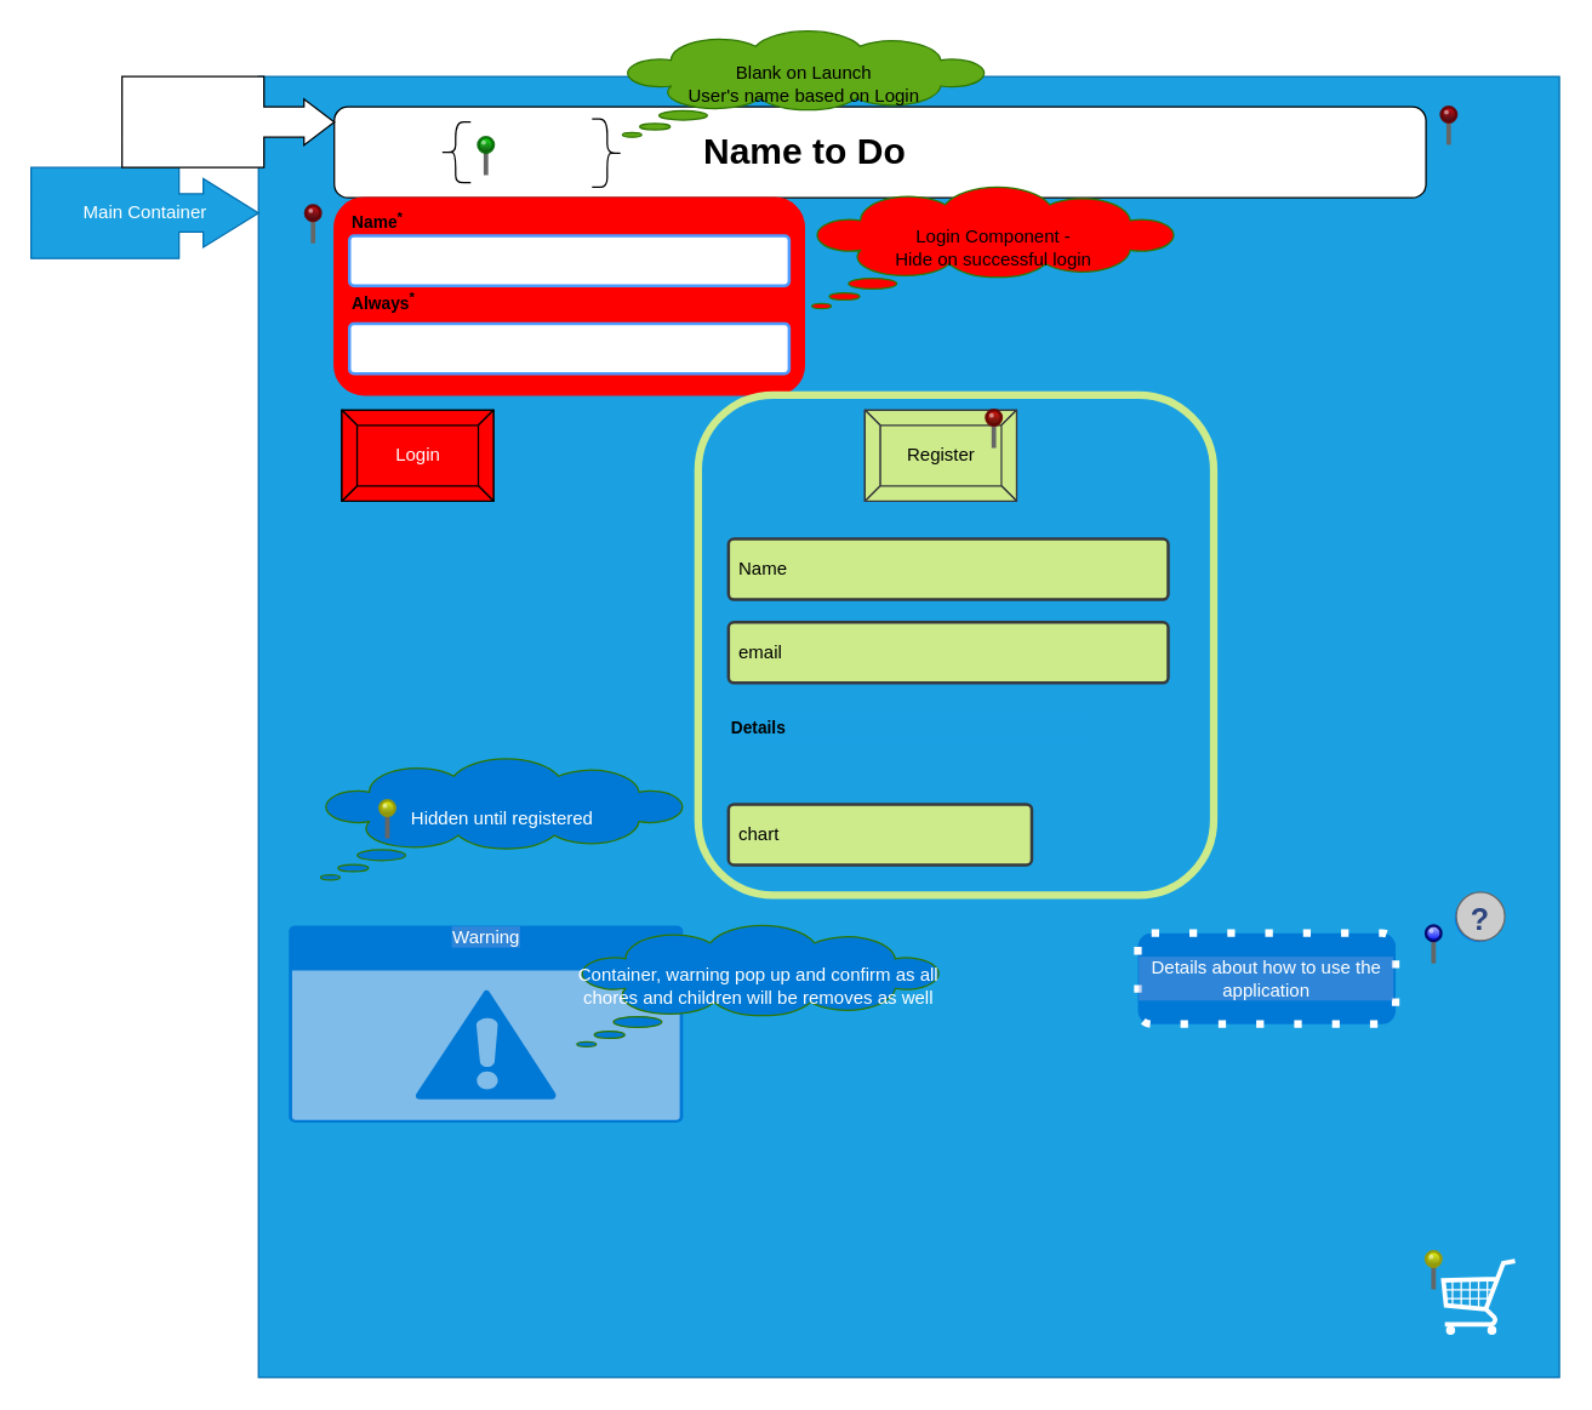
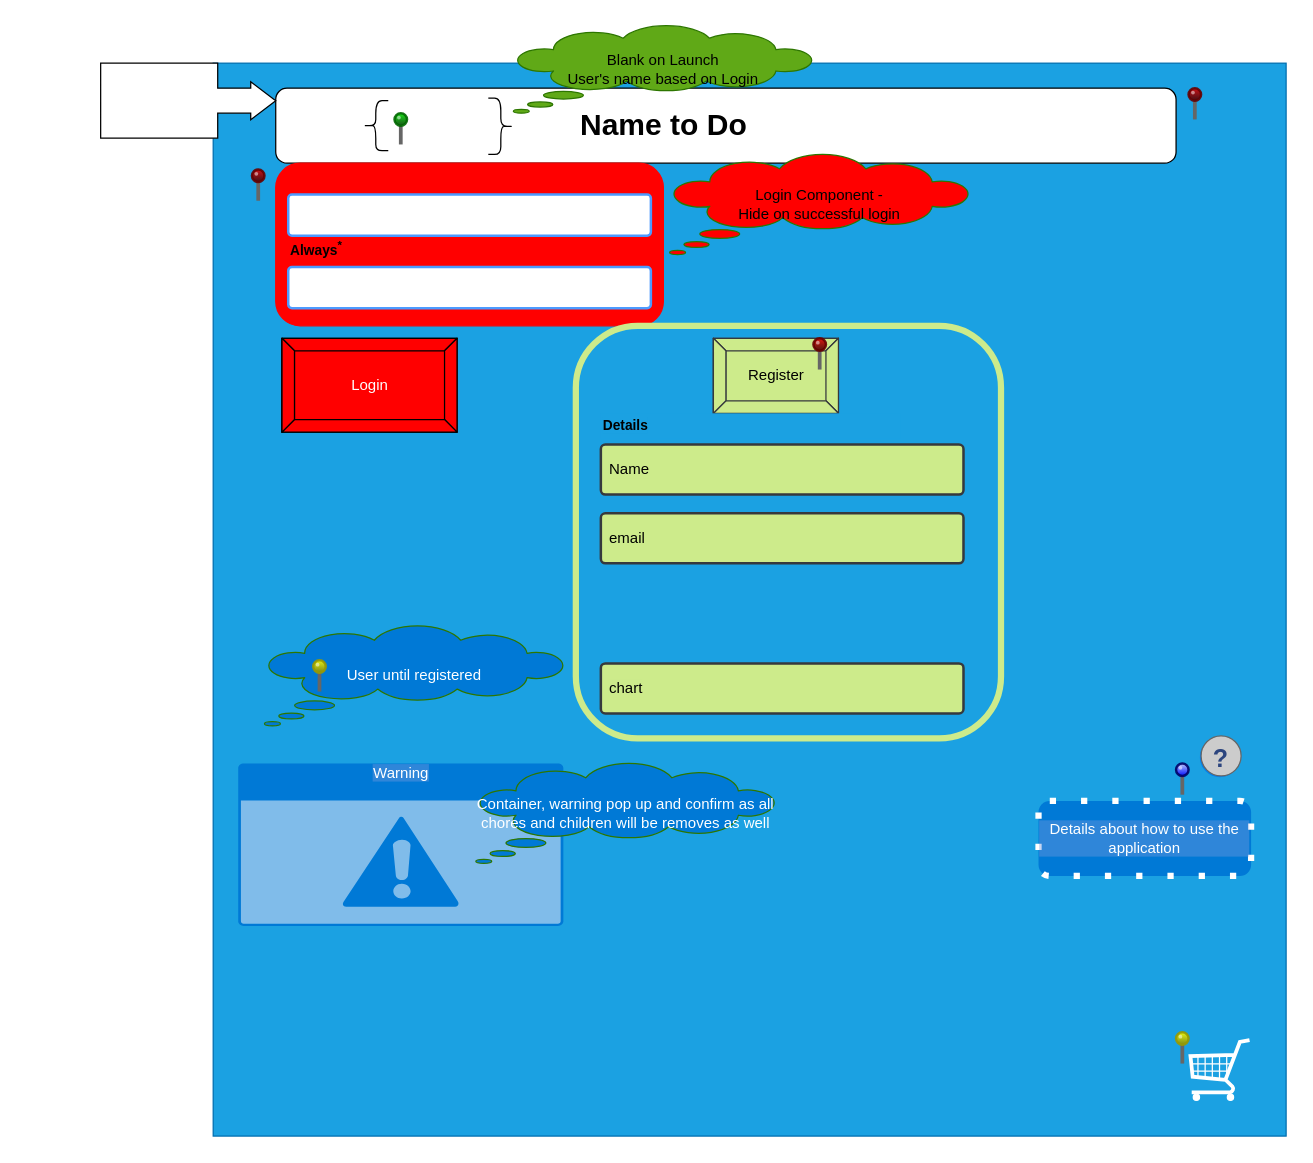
  <mxCell id="0" />
  <mxCell id="1" parent="0" />
  <mxCell id="2" value="" style="whiteSpace=wrap;html=1;aspect=fixed;fillColor=#1ba1e2;fontColor=#ffffff;strokeColor=#006EAF;" vertex="1" parent="1"><mxGeometry x="170" y="50" width="858" height="858" as="geometry" /></mxCell>
  <mxCell id="3" value="" style="rounded=1;whiteSpace=wrap;html=1;" vertex="1" parent="1"><mxGeometry x="220" y="70" width="720" height="60" as="geometry" /></mxCell>
  <mxCell id="4" value="" style="shape=curlyBracket;whiteSpace=wrap;html=1;rounded=1;" vertex="1" parent="1"><mxGeometry x="290" y="80" width="20" height="40" as="geometry" /></mxCell>
  <mxCell id="5" value="" style="shape=curlyBracket;whiteSpace=wrap;html=1;rounded=1;flipH=1;" vertex="1" parent="1"><mxGeometry x="390" y="78" width="20" height="45" as="geometry" /></mxCell>
  <mxCell id="6" value="Name to Do" style="text;strokeColor=none;fillColor=none;html=1;fontSize=24;fontStyle=1;verticalAlign=middle;align=center;" vertex="1" parent="1"><mxGeometry x="480" y="80" width="100" height="40" as="geometry" /></mxCell>
  <mxCell id="7" value="&lt;font color=&quot;#000000&quot;&gt;Blank on Launch&lt;br&gt;User's name based on Login&lt;/font&gt;" style="whiteSpace=wrap;html=1;shape=mxgraph.basic.cloud_callout;fillColor=#60a917;fontColor=#ffffff;strokeColor=#2D7600;" vertex="1" parent="1"><mxGeometry x="410" y="20" width="240" height="70" as="geometry" /></mxCell>
- <mxCell id="8" value="&lt;font color=&quot;#ffffff&quot;&gt;Main Container&lt;/font&gt;" style="html=1;shadow=0;dashed=0;align=center;verticalAlign=middle;shape=mxgraph.arrows2.calloutArrow;dy=12.6;dx=36.4;notch=97.6;arrowHead=10;fontColor=#ffffff;fillColor=#1ba1e2;strokeColor=#006EAF;" vertex="1" parent="1"><mxGeometry x="20" y="110" width="150" height="60" as="geometry" /></mxCell>
  <mxCell id="9" value="Always Show" style="html=1;shadow=0;dashed=0;align=center;verticalAlign=middle;shape=mxgraph.arrows2.calloutArrow;dy=10;dx=20;notch=93.6;arrowHead=5.2;fontColor=#FFFFFF;rotation=0;" vertex="1" parent="1"><mxGeometry x="80" y="50" width="140" height="60" as="geometry" /></mxCell>
- <mxCell id="10" value="Login" style="labelPosition=center;verticalLabelPosition=middle;align=center;html=1;shape=mxgraph.basic.button;dx=10;fontColor=#FFFFFF;fillColor=#FF0000;" vertex="1" parent="1"><mxGeometry x="225" y="270" width="100" height="60" as="geometry" /></mxCell>
+ <mxCell id="10" value="Login" style="labelPosition=center;verticalLabelPosition=middle;align=center;html=1;shape=mxgraph.basic.button;dx=10;fontColor=#FFFFFF;fillColor=#FF0000;" vertex="1" parent="1"><mxGeometry x="225" y="270" width="140" height="75" as="geometry" /></mxCell>
  <mxCell id="11" value="Register&lt;span style=&quot;font-family: monospace; font-size: 0px;&quot;&gt;%3CmxGraphModel%3E%3Croot%3E%3CmxCell%20id%3D%220%22%2F%3E%3CmxCell%20id%3D%221%22%20parent%3D%220%22%2F%3E%3CmxCell%20id%3D%222%22%20value%3D%22Login%22%20style%3D%22labelPosition%3Dcenter%3BverticalLabelPosition%3Dmiddle%3Balign%3Dcenter%3Bhtml%3D1%3Bshape%3Dmxgraph.basic.button%3Bdx%3D10%3BfontColor%3D%23FFFFFF%3B%22%20vertex%3D%221%22%20parent%3D%221%22%3E%3CmxGeometry%20x%3D%22220%22%20y%3D%22200%22%20width%3D%22100%22%20height%3D%2260%22%20as%3D%22geometry%22%2F%3E%3C%2FmxCell%3E%3C%2Froot%3E%3C%2FmxGraphModel%3E&lt;/span&gt;" style="labelPosition=center;verticalLabelPosition=middle;align=center;html=1;shape=mxgraph.basic.button;dx=10;fillColor=#cdeb8b;strokeColor=#36393d;fontColor=#000000;" vertex="1" parent="1"><mxGeometry x="570" y="270" width="100" height="60" as="geometry" /></mxCell>
  <mxCell id="12" value="" style="rounded=1;whiteSpace=wrap;html=1;fontColor=#FFFFFF;fillColor=#FF0000;strokeColor=#FF0000;" vertex="1" parent="1"><mxGeometry x="220" y="130" width="310" height="130" as="geometry" /></mxCell>
- <mxCell id="13" value="Name&lt;sup&gt;&lt;font&gt;*&lt;/font&gt;&lt;/sup&gt;" style="fillColor=none;strokeColor=none;html=1;fontSize=11;fontStyle=0;align=left;fontColor=#000000;fontStyle=1;fontSize=11" vertex="1" parent="1"><mxGeometry x="230" y="135" width="240" height="20" as="geometry" /></mxCell>
  <mxCell id="14" value="UserName" style="rounded=1;arcSize=9;align=left;spacingLeft=5;strokeColor=#4C9AFF;html=1;strokeWidth=2;fontSize=12;fontColor=#FFFFFF;labelBackgroundColor=default;" vertex="1" parent="1"><mxGeometry x="230" y="155" width="290" height="33" as="geometry" /></mxCell>
  <mxCell id="15" value="Always&lt;sup&gt;&lt;font&gt;*&lt;/font&gt;&lt;/sup&gt;" style="fillColor=none;strokeColor=none;html=1;fontSize=11;fontStyle=0;align=left;fontColor=#000000;fontStyle=1;fontSize=11" vertex="1" parent="1"><mxGeometry x="230" y="188" width="240" height="20" as="geometry" /></mxCell>
  <mxCell id="16" value="&amp;#8226;&amp;#8226;&amp;#8226;&amp;#8226;&amp;#8226;&amp;#8226;&amp;#8226;&amp;#8226;" style="rounded=1;arcSize=9;align=left;spacingLeft=5;strokeColor=#4C9AFF;html=1;strokeWidth=2;fontSize=12;fontColor=#FFFFFF;" vertex="1" parent="1"><mxGeometry x="230" y="213" width="290" height="33" as="geometry" /></mxCell>
  <mxCell id="17" value="" style="rounded=1;whiteSpace=wrap;html=1;labelBackgroundColor=#1BA1E2;fontColor=#000000;strokeColor=#CDEB8B;fillColor=none;strokeWidth=5;" vertex="1" parent="1"><mxGeometry x="460" y="260" width="340" height="330" as="geometry" /></mxCell>
  <mxCell id="18" value="&lt;font color=&quot;#000000&quot;&gt;Login Component - &lt;br&gt;Hide on successful login&lt;/font&gt;" style="whiteSpace=wrap;html=1;shape=mxgraph.basic.cloud_callout;fillColor=#FF0000;fontColor=#ffffff;strokeColor=#2D7600;" vertex="1" parent="1"><mxGeometry x="535" y="123" width="240" height="80" as="geometry" /></mxCell>
- <mxCell id="19" value="Details" style="fillColor=#1ba1e2;strokeColor=none;html=1;fontSize=11;fontStyle=0;align=left;fontColor=#000000;fontStyle=1;fontSize=11;labelBackgroundColor=#1BA1E2;" vertex="1" parent="1"><mxGeometry x="480" y="470" width="240" height="20" as="geometry" /></mxCell>
+ <mxCell id="19" value="Details" style="fillColor=#1ba1e2;strokeColor=none;html=1;fontSize=11;fontStyle=0;align=left;fontColor=#000000;fontStyle=1;fontSize=11;labelBackgroundColor=#1BA1E2;" vertex="1" parent="1"><mxGeometry x="480" y="330" width="240" height="20" as="geometry" /></mxCell>
  <mxCell id="20" value="Name" style="rounded=1;arcSize=9;fillColor=#CDEB8B;align=left;spacingLeft=5;strokeColor=#36393d;html=1;strokeWidth=2;fontSize=12;labelBackgroundColor=#CDEB8B;fontColor=#000000;" vertex="1" parent="1"><mxGeometry x="480" y="355" width="290" height="40" as="geometry" /></mxCell>
  <mxCell id="21" value="email&lt;span style=&quot;color: rgba(0 , 0 , 0 , 0) ; font-family: monospace ; font-size: 0px ; background-color: rgb(42 , 42 , 42)&quot;&gt;%3CmxGraphModel%3E%3Croot%3E%3CmxCell%20id%3D%220%22%2F%3E%3CmxCell%20id%3D%221%22%20parent%3D%220%22%2F%3E%3CmxCell%20id%3D%222%22%20value%3D%22Name%22%20style%3D%22rounded%3D1%3BarcSize%3D9%3BfillColor%3D%23CDEB8B%3Balign%3Dleft%3BspacingLeft%3D5%3BstrokeColor%3D%2336393d%3Bhtml%3D1%3BstrokeWidth%3D2%3BfontSize%3D12%3BlabelBackgroundColor%3D%23CDEB8B%3BfontColor%3D%23000000%3B%22%20vertex%3D%221%22%20parent%3D%221%22%3E%3CmxGeometry%20x%3D%22470%22%20y%3D%22345%22%20width%3D%22290%22%20height%3D%2240%22%20as%3D%22geometry%22%2F%3E%3C%2FmxCell%3E%3C%2Froot%3E%3C%2FmxGraphModel%3E&lt;/span&gt;" style="rounded=1;arcSize=9;fillColor=#CDEB8B;align=left;spacingLeft=5;strokeColor=#36393d;html=1;strokeWidth=2;fontSize=12;labelBackgroundColor=#CDEB8B;fontColor=#000000;" vertex="1" parent="1"><mxGeometry x="480" y="410" width="290" height="40" as="geometry" /></mxCell>
- <mxCell id="22" value="chart" style="rounded=1;arcSize=9;fillColor=#CDEB8B;align=left;spacingLeft=5;strokeColor=#36393d;html=1;strokeWidth=2;fontSize=12;labelBackgroundColor=#CDEB8B;fontColor=#000000;" vertex="1" parent="1"><mxGeometry x="480" y="530" width="200" height="40" as="geometry" /></mxCell>
+ <mxCell id="22" value="chart" style="rounded=1;arcSize=9;fillColor=#CDEB8B;align=left;spacingLeft=5;strokeColor=#36393d;html=1;strokeWidth=2;fontSize=12;labelBackgroundColor=#CDEB8B;fontColor=#000000;" vertex="1" parent="1"><mxGeometry x="480" y="530" width="290" height="40" as="geometry" /></mxCell>
  <mxCell id="23" value="" style="shape=image;html=1;verticalAlign=top;verticalLabelPosition=bottom;labelBackgroundColor=#ffffff;imageAspect=0;aspect=fixed;image=https://cdn1.iconfinder.com/data/icons/Vista-Inspirate_1.0/128x128/filesystems/trashcan_full.png;dashed=1;dashPattern=1 4;fontColor=#FFFFFF;strokeColor=#33FFFF;strokeWidth=5;fillColor=#33FFFF;" vertex="1" parent="1"><mxGeometry x="182" y="570" width="38" height="38" as="geometry" /></mxCell>
  <mxCell id="24" value="Warning" style="html=1;strokeColor=none;fillColor=#0079D6;labelPosition=center;verticalLabelPosition=middle;verticalAlign=top;align=center;fontSize=12;outlineConnect=0;spacingTop=-6;fontColor=#FFFFFF;sketch=0;shape=mxgraph.sitemap.warning;dashed=1;dashPattern=1 4;labelBackgroundColor=#79D6;" vertex="1" parent="1"><mxGeometry x="190" y="610" width="260" height="130" as="geometry" /></mxCell>
  <mxCell id="25" value="&lt;font&gt;Container, warning pop up and confirm as all chores and children will be removes as well&lt;/font&gt;" style="whiteSpace=wrap;html=1;shape=mxgraph.basic.cloud_callout;fillColor=#0079D6;fontColor=#FFFFFF;strokeColor=#2D7600;" vertex="1" parent="1"><mxGeometry x="380" y="610" width="240" height="80" as="geometry" /></mxCell>
- <mxCell id="26" value="&lt;font&gt;Hidden until registered&lt;br&gt;&lt;/font&gt;" style="whiteSpace=wrap;html=1;shape=mxgraph.basic.cloud_callout;fillColor=#0079D6;fontColor=#FFFFFF;strokeColor=#2D7600;" vertex="1" parent="1"><mxGeometry x="211" y="500" width="240" height="80" as="geometry" /></mxCell>
+ <mxCell id="26" value="&lt;font&gt;User until registered&lt;br&gt;&lt;/font&gt;" style="whiteSpace=wrap;html=1;shape=mxgraph.basic.cloud_callout;fillColor=#0079D6;fontColor=#FFFFFF;strokeColor=#2D7600;" vertex="1" parent="1"><mxGeometry x="211" y="500" width="240" height="80" as="geometry" /></mxCell>
  <mxCell id="27" value="" style="html=1;verticalLabelPosition=bottom;align=center;labelBackgroundColor=#ffffff;verticalAlign=top;strokeWidth=2;strokeColor=#0080F0;shadow=0;dashed=0;shape=mxgraph.ios7.icons.help;dashPattern=1 4;fontColor=#FFFFFF;fillColor=#0079D6;" vertex="1" parent="1"><mxGeometry x="960" y="590" width="30" height="30" as="geometry" /></mxCell>
- <mxCell id="28" value="Details about how to use the application" style="rounded=1;whiteSpace=wrap;html=1;dashed=1;dashPattern=1 4;labelBackgroundColor=#79D6;fontColor=#FFFFFF;strokeColor=#FFFFFF;strokeWidth=5;fillColor=#0079D6;" vertex="1" parent="1"><mxGeometry x="750" y="615" width="170" height="60" as="geometry" /></mxCell>
+ <mxCell id="28" value="Details about how to use the application" style="rounded=1;whiteSpace=wrap;html=1;dashed=1;dashPattern=1 4;labelBackgroundColor=#79D6;fontColor=#FFFFFF;strokeColor=#FFFFFF;strokeWidth=5;fillColor=#0079D6;" vertex="1" parent="1"><mxGeometry x="830" y="640" width="170" height="60" as="geometry" /></mxCell>
  <mxCell id="29" value="" style="verticalLabelPosition=bottom;shadow=0;dashed=0;align=center;html=1;verticalAlign=top;strokeWidth=1;shape=mxgraph.mockup.misc.help_icon;dashPattern=1 4;labelBackgroundColor=#79D6;fontColor=#FFFFFF;fillColor=#0079D6;" vertex="1" parent="1"><mxGeometry x="960" y="588" width="32" height="32" as="geometry" /></mxCell>
  <mxCell id="30" value="" style="verticalLabelPosition=bottom;shadow=0;dashed=0;align=center;html=1;verticalAlign=top;strokeWidth=1;shape=mxgraph.mockup.misc.shoppingCart;strokeColor=#FFFFFF;dashPattern=1 4;labelBackgroundColor=#79D6;fontColor=#FFFFFF;fillColor=#FFFFFF;" vertex="1" parent="1"><mxGeometry x="950" y="830" width="50" height="50" as="geometry" /></mxCell>
  <mxCell id="31" value="" style="verticalLabelPosition=top;shadow=0;dashed=0;align=center;html=1;verticalAlign=bottom;strokeWidth=1;shape=mxgraph.mockup.misc.pin;fillColor2=#dd0000;fillColor3=#440000;strokeColor=#660000;dashPattern=1 4;labelBackgroundColor=#79D6;fontColor=#FFFFFF;fillColor=#FFFFFF;" vertex="1" parent="1"><mxGeometry x="950" y="70" width="10" height="25" as="geometry" /></mxCell>
  <mxCell id="32" value="" style="verticalLabelPosition=top;shadow=0;dashed=0;align=center;html=1;verticalAlign=bottom;strokeWidth=1;shape=mxgraph.mockup.misc.pin;fillColor2=#dd0000;fillColor3=#440000;strokeColor=#660000;dashPattern=1 4;labelBackgroundColor=#79D6;fontColor=#FFFFFF;fillColor=#FFFFFF;" vertex="1" parent="1"><mxGeometry x="201" y="135" width="10" height="25" as="geometry" /></mxCell>
  <mxCell id="33" value="" style="verticalLabelPosition=top;shadow=0;dashed=0;align=center;html=1;verticalAlign=bottom;strokeWidth=1;shape=mxgraph.mockup.misc.pin;fillColor2=#dd0000;fillColor3=#440000;strokeColor=#660000;dashPattern=1 4;labelBackgroundColor=#79D6;fontColor=#FFFFFF;fillColor=#FFFFFF;" vertex="1" parent="1"><mxGeometry x="650" y="270" width="10" height="25" as="geometry" /></mxCell>
  <mxCell id="34" value="" style="verticalLabelPosition=top;shadow=0;dashed=0;align=center;html=1;verticalAlign=bottom;strokeWidth=1;shape=mxgraph.mockup.misc.pin;fillColor2=#00dd00;fillColor3=#004400;strokeColor=#006600;dashPattern=1 4;labelBackgroundColor=#79D6;fontColor=#FFFFFF;fillColor=#FFFFFF;" vertex="1" parent="1"><mxGeometry x="315" y="90" width="10" height="25" as="geometry" /></mxCell>
  <mxCell id="35" value="" style="verticalLabelPosition=top;shadow=0;dashed=0;align=center;html=1;verticalAlign=bottom;strokeWidth=1;shape=mxgraph.mockup.misc.pin;fillColor2=#ffff00;fillColor3=#888800;strokeColor=#999900;dashPattern=1 4;labelBackgroundColor=#79D6;fontColor=#FFFFFF;fillColor=#FFFFFF;" vertex="1" parent="1"><mxGeometry x="250" y="527.5" width="10" height="25" as="geometry" /></mxCell>
  <mxCell id="36" value="" style="verticalLabelPosition=top;shadow=0;dashed=0;align=center;html=1;verticalAlign=bottom;strokeWidth=1;shape=mxgraph.mockup.misc.pin;fillColor2=#ccccff;fillColor3=#0000ff;strokeColor=#000066;dashPattern=1 4;labelBackgroundColor=#79D6;fontColor=#FFFFFF;fillColor=#FFFFFF;" vertex="1" parent="1"><mxGeometry x="940" y="610" width="10" height="25" as="geometry" /></mxCell>
  <mxCell id="37" value="" style="verticalLabelPosition=top;shadow=0;dashed=0;align=center;html=1;verticalAlign=bottom;strokeWidth=1;shape=mxgraph.mockup.misc.pin;fillColor2=#ffff00;fillColor3=#888800;strokeColor=#999900;dashPattern=1 4;labelBackgroundColor=#79D6;fontColor=#FFFFFF;fillColor=#FFFFFF;" vertex="1" parent="1"><mxGeometry x="940" y="825" width="10" height="25" as="geometry" /></mxCell>
